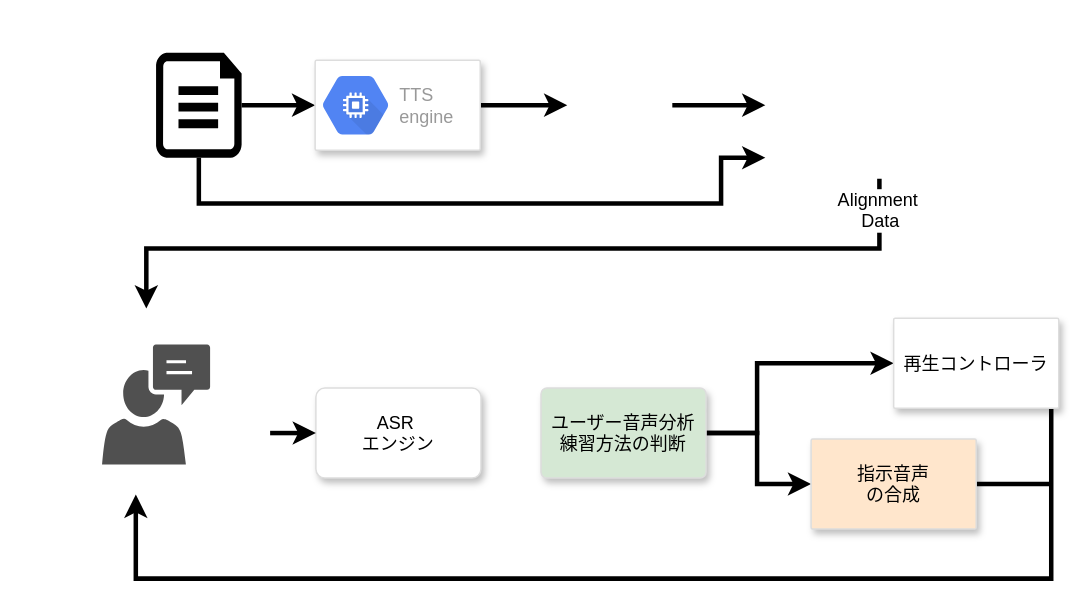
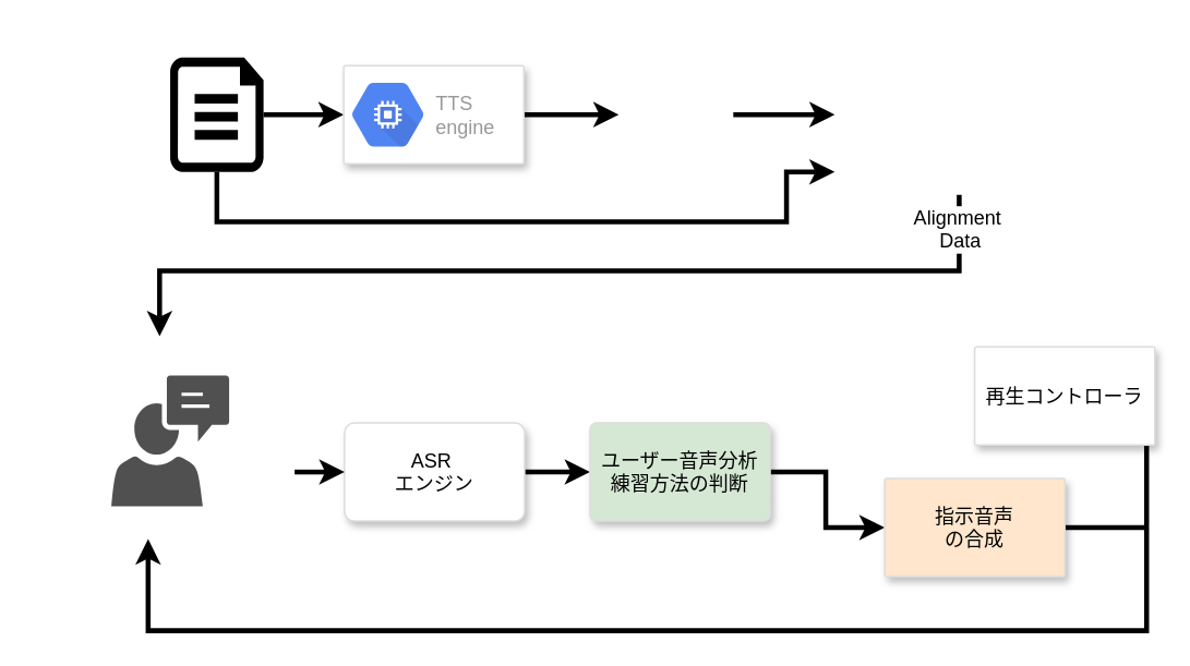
  <mxCell id="0" />
  <mxCell id="1" parent="0" />
  <mxCell id="2" style="edgeStyle=orthogonalEdgeStyle;rounded=0;orthogonalLoop=1;jettySize=auto;html=1;exitX=1;exitY=0.5;exitDx=0;exitDy=0;exitPerimeter=0;entryX=0;entryY=0.5;entryDx=0;entryDy=0;strokeWidth=3;" edge="1" parent="1" source="4" target="8"><mxGeometry relative="1" as="geometry" /></mxCell>
  <mxCell id="3" style="edgeStyle=orthogonalEdgeStyle;rounded=0;orthogonalLoop=1;jettySize=auto;html=1;exitX=0.5;exitY=1;exitDx=0;exitDy=0;exitPerimeter=0;strokeWidth=3;" edge="1" parent="1" source="4"><mxGeometry relative="1" as="geometry"><mxPoint x="509.5" y="104.5" as="targetPoint" /><Array as="points"><mxPoint x="132" y="135" /><mxPoint x="480" y="135" /><mxPoint x="480" y="105" /></Array></mxGeometry></mxCell>
  <mxCell id="4" value="" style="shadow=0;dashed=0;html=1;strokeColor=none;labelPosition=center;verticalLabelPosition=bottom;verticalAlign=top;align=center;shape=mxgraph.azure.file;fillColor=#000000;" parent="1" vertex="1"><mxGeometry x="103.5" y="34.5" width="57" height="70" as="geometry" /></mxCell>
  <mxCell id="5" style="edgeStyle=orthogonalEdgeStyle;rounded=0;orthogonalLoop=1;jettySize=auto;html=1;exitX=1;exitY=0.5;exitDx=0;exitDy=0;strokeWidth=3;" edge="1" parent="1" source="6"><mxGeometry relative="1" as="geometry"><mxPoint x="509.5" y="69.5" as="targetPoint" /></mxGeometry></mxCell>
  <mxCell id="6" value="" style="shape=image;html=1;verticalAlign=top;verticalLabelPosition=bottom;labelBackgroundColor=#ffffff;imageAspect=0;aspect=fixed;image=https://cdn2.iconfinder.com/data/icons/font-awesome/1792/file-sound-o-128.png" parent="1" vertex="1"><mxGeometry x="377.5" y="34.5" width="70" height="70" as="geometry" /></mxCell>
  <mxCell id="7" style="edgeStyle=orthogonalEdgeStyle;rounded=0;orthogonalLoop=1;jettySize=auto;html=1;exitX=1;exitY=0.5;exitDx=0;exitDy=0;strokeWidth=3;" edge="1" parent="1" source="8" target="6"><mxGeometry relative="1" as="geometry" /></mxCell>
  <mxCell id="8" value="" style="strokeColor=#dddddd;fillColor=#ffffff;shadow=1;strokeWidth=1;rounded=1;absoluteArcSize=1;arcSize=2;" parent="1" vertex="1"><mxGeometry x="209.5" y="39.5" width="110" height="60" as="geometry" /></mxCell>
  <mxCell id="9" value="TTS &lt;br&gt;engine" style="dashed=0;connectable=0;html=1;fillColor=#5184F3;strokeColor=none;shape=mxgraph.gcp2.compute_engine;part=1;labelPosition=right;verticalLabelPosition=middle;align=left;verticalAlign=middle;spacingLeft=5;fontColor=#999999;fontSize=12;" parent="8" vertex="1"><mxGeometry y="0.5" width="44" height="39" relative="1" as="geometry"><mxPoint x="5" y="-19.5" as="offset" /></mxGeometry></mxCell>
  <mxCell id="10" value="" style="shadow=0;dashed=0;html=1;strokeColor=none;fillColor=#505050;labelPosition=center;verticalLabelPosition=bottom;verticalAlign=top;outlineConnect=0;align=center;shape=mxgraph.office.users.communications;" parent="1" vertex="1"><mxGeometry x="67.5" y="229" width="72" height="80" as="geometry" /></mxCell>
+ <mxCell id="11" value="" style="edgeStyle=orthogonalEdgeStyle;rounded=0;orthogonalLoop=1;jettySize=auto;html=1;strokeWidth=3;" parent="1" source="12" target="15" edge="1"><mxGeometry relative="1" as="geometry" /></mxCell>
  <mxCell id="12" value="ASR &#10;エンジン" style="strokeColor=#dddddd;fillColor=#ffffff;shadow=1;strokeWidth=1;rounded=1;absoluteArcSize=1;arcSize=12;" parent="1" vertex="1"><mxGeometry x="210" y="258" width="110" height="60" as="geometry" /></mxCell>
- <mxCell id="13" style="edgeStyle=orthogonalEdgeStyle;rounded=0;orthogonalLoop=1;jettySize=auto;html=1;exitX=1;exitY=0.25;exitDx=0;exitDy=0;strokeWidth=3;entryX=0;entryY=0.5;entryDx=0;entryDy=0;jumpStyle=none;" parent="1" source="15" target="17" edge="1"><mxGeometry relative="1" as="geometry"><mxPoint x="510" y="288" as="targetPoint" /><Array as="points"><mxPoint x="467" y="288" /><mxPoint x="504" y="288" /><mxPoint x="504" y="242" /></Array></mxGeometry></mxCell>
  <mxCell id="14" style="edgeStyle=orthogonalEdgeStyle;rounded=0;jumpStyle=none;orthogonalLoop=1;jettySize=auto;html=1;exitX=1;exitY=0.75;exitDx=0;exitDy=0;entryX=0;entryY=0.5;entryDx=0;entryDy=0;strokeWidth=3;" parent="1" source="15" target="22" edge="1"><mxGeometry relative="1" as="geometry"><Array as="points"><mxPoint x="467" y="288" /><mxPoint x="504" y="288" /><mxPoint x="504" y="322" /></Array></mxGeometry></mxCell>
  <mxCell id="15" value="&#10;ユーザー音声分析&#10;練習方法の判断&#10;" style="strokeColor=#dddddd;fillColor=#d5e8d4;shadow=1;strokeWidth=1;rounded=1;absoluteArcSize=1;arcSize=8;" parent="1" vertex="1"><mxGeometry x="360" y="258" width="110" height="60" as="geometry" /></mxCell>
  <mxCell id="16" style="edgeStyle=orthogonalEdgeStyle;rounded=0;orthogonalLoop=1;jettySize=auto;html=1;exitX=1;exitY=0.5;exitDx=0;exitDy=0;strokeWidth=3;" parent="1" source="17" edge="1"><mxGeometry relative="1" as="geometry"><mxPoint x="90" y="329" as="targetPoint" /><Array as="points"><mxPoint x="700" y="242" /><mxPoint x="700" y="385" /><mxPoint x="90" y="385" /></Array></mxGeometry></mxCell>
  <mxCell id="17" value="再生コントローラ" style="strokeColor=#dddddd;fillColor=#ffffff;shadow=1;strokeWidth=1;rounded=1;absoluteArcSize=1;arcSize=2;fontColor=#000000;" parent="1" vertex="1"><mxGeometry x="595" y="211.5" width="110" height="60" as="geometry" /></mxCell>
  <mxCell id="18" value="" style="shape=image;html=1;verticalAlign=top;verticalLabelPosition=bottom;labelBackgroundColor=#ffffff;imageAspect=0;aspect=fixed;image=https://cdn3.iconfinder.com/data/icons/eightyshades/512/28_Sound-128.png;dashed=1;strokeWidth=3;" parent="1" vertex="1"><mxGeometry x="20" y="273.5" width="29" height="29" as="geometry" /></mxCell>
  <mxCell id="19" style="edgeStyle=orthogonalEdgeStyle;rounded=0;orthogonalLoop=1;jettySize=auto;html=1;exitX=1;exitY=0.5;exitDx=0;exitDy=0;entryX=0;entryY=0.5;entryDx=0;entryDy=0;strokeWidth=3;" parent="1" source="20" target="12" edge="1"><mxGeometry relative="1" as="geometry" /></mxCell>
  <mxCell id="20" value="" style="shape=image;html=1;verticalAlign=top;verticalLabelPosition=bottom;labelBackgroundColor=#ffffff;imageAspect=0;aspect=fixed;image=https://cdn4.iconfinder.com/data/icons/ionicons/512/icon-mic-a-128.png;dashed=1;strokeWidth=3;" parent="1" vertex="1"><mxGeometry x="139.5" y="268" width="40" height="40" as="geometry" /></mxCell>
  <mxCell id="21" style="edgeStyle=orthogonalEdgeStyle;rounded=0;orthogonalLoop=1;jettySize=auto;html=1;exitX=1;exitY=0.5;exitDx=0;exitDy=0;strokeWidth=3;endArrow=none;endFill=0;" parent="1" source="22" edge="1"><mxGeometry relative="1" as="geometry"><mxPoint x="700" y="322" as="targetPoint" /></mxGeometry></mxCell>
  <mxCell id="22" value="指示音声&#10;の合成" style="strokeColor=#dddddd;fillColor=#ffe6cc;shadow=1;strokeWidth=1;rounded=1;absoluteArcSize=1;arcSize=2;fontColor=#000000;" parent="1" vertex="1"><mxGeometry x="540" y="292" width="110" height="60" as="geometry" /></mxCell>
  <mxCell id="23" style="edgeStyle=orthogonalEdgeStyle;rounded=0;orthogonalLoop=1;jettySize=auto;html=1;exitX=0.5;exitY=1;exitDx=0;exitDy=0;strokeWidth=3;" edge="1" parent="1" source="24"><mxGeometry relative="1" as="geometry"><mxPoint x="97" y="205" as="targetPoint" /><Array as="points"><mxPoint x="586" y="165" /><mxPoint x="97" y="165" /></Array></mxGeometry></mxCell>
  <mxCell id="24" value="Alignment&amp;nbsp;&lt;br&gt;Data&lt;br&gt;" style="shape=image;html=1;verticalAlign=top;verticalLabelPosition=bottom;labelBackgroundColor=#ffffff;imageAspect=0;aspect=fixed;image=https://cdn2.iconfinder.com/data/icons/analytic-investment-and-balanced-scorecard/512/421_Audio_frequency_hertz_sequence_wave_sound_design_producstion-128.png;strokeWidth=3;fillColor=#ffffff;" vertex="1" parent="1"><mxGeometry x="536.5" y="20.5" width="98" height="98" as="geometry" /></mxCell>
